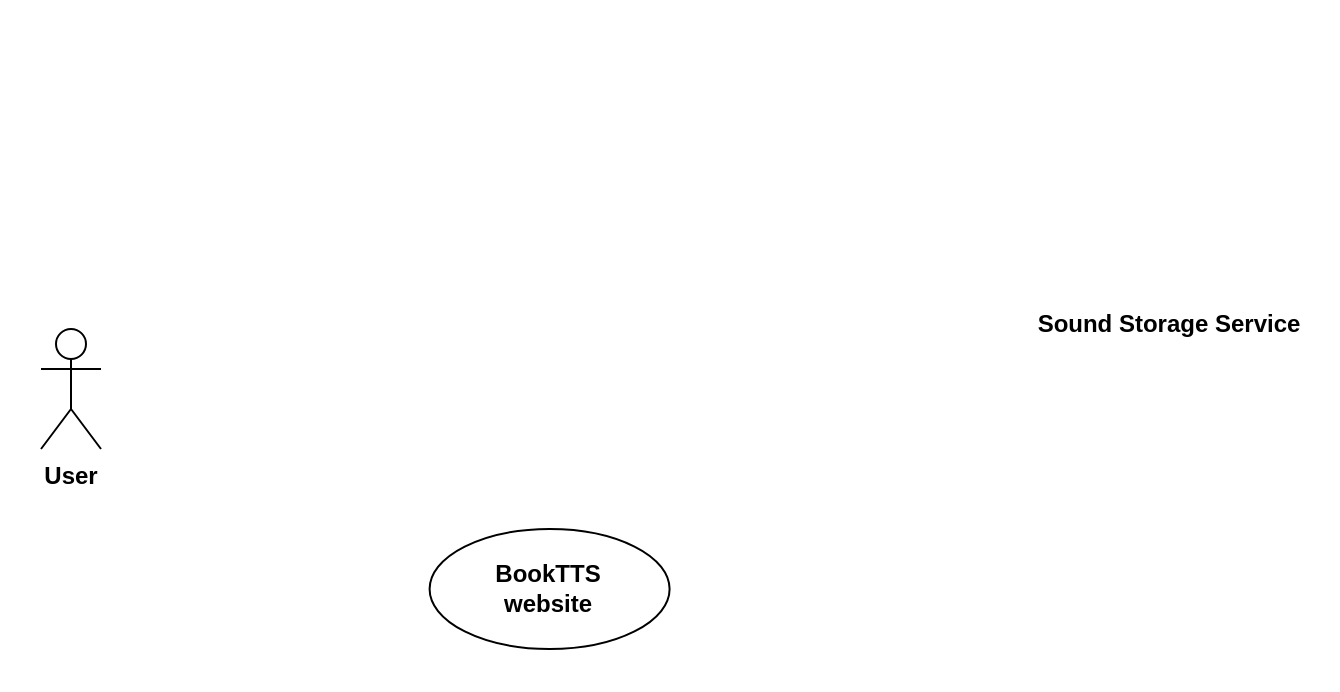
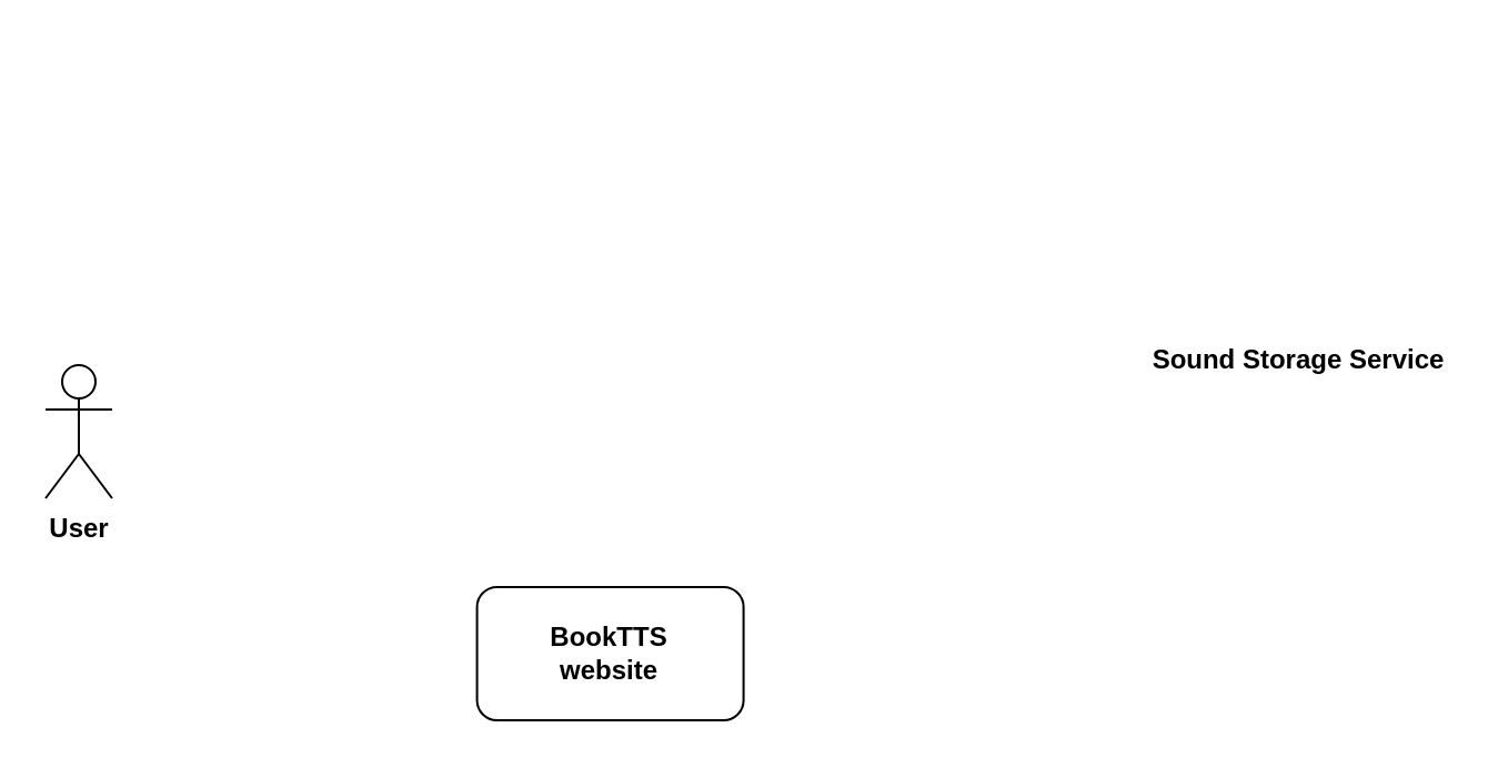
  <mxCell id="0" />
  <mxCell id="1" parent="0" />
- <mxCell id="2" value="&lt;b&gt;BookTTS&lt;br&gt;website&lt;/b&gt;" style="ellipse;whiteSpace=wrap;html=1;" vertex="1" parent="1"><mxGeometry x="214.3" y="264" width="120" height="60" as="geometry" /></mxCell>
+ <mxCell id="2" value="&lt;b&gt;BookTTS&lt;br&gt;website&lt;/b&gt;" style="rounded=1;whiteSpace=wrap;html=1;" vertex="1" parent="1"><mxGeometry x="214.3" y="264" width="120" height="60" as="geometry" /></mxCell>
  <mxCell id="3" value="&lt;b&gt;User&lt;/b&gt;" style="shape=umlActor;verticalLabelPosition=bottom;verticalAlign=top;html=1;outlineConnect=0;" vertex="1" parent="1"><mxGeometry x="20" y="164" width="30" height="60" as="geometry" /></mxCell>
  <mxCell id="4" value="&lt;b&gt;Sound Storage Service&lt;/b&gt;" style="shape=image;html=1;verticalAlign=top;verticalLabelPosition=bottom;labelBackgroundColor=#ffffff;imageAspect=0;aspect=fixed;image=https://cdn0.iconfinder.com/data/icons/social-network-9/50/19-128.png" vertex="1" parent="1"><mxGeometry x="520" y="20" width="128" height="128" as="geometry" /></mxCell>
